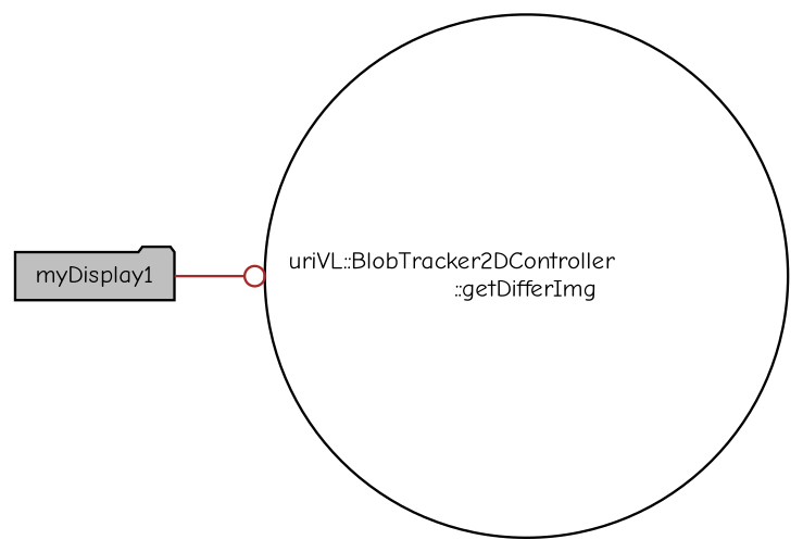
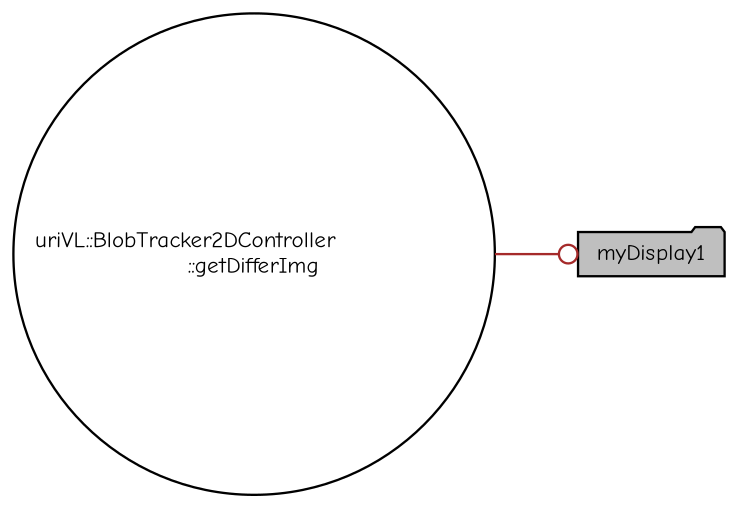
  digraph {
    rankdir=LR
    fontname="Comic Neue"
    node [color=black fontname="Comic Neue" fontsize=10 style=filled]
    n1 [fillcolor=grey75 fontcolor=black height=0.2 label=myDisplay1 shape=folder width=0.4]
    n2 [fillcolor=white height=0.2 label="uriVL::BlobTracker2DController\l::getDifferImg" shape=circle width=0.4]
-   n1 -> n2 [color=brown fontname="Comic Neue" fontsize=10 labelfontname=Helvetica labelfontsize=10 style=solid arrowhead=odot]
+   n2 -> n1 [color=brown fontname="Comic Neue" fontsize=10 labelfontname=Helvetica labelfontsize=10 style=solid arrowhead=odot]
  }
